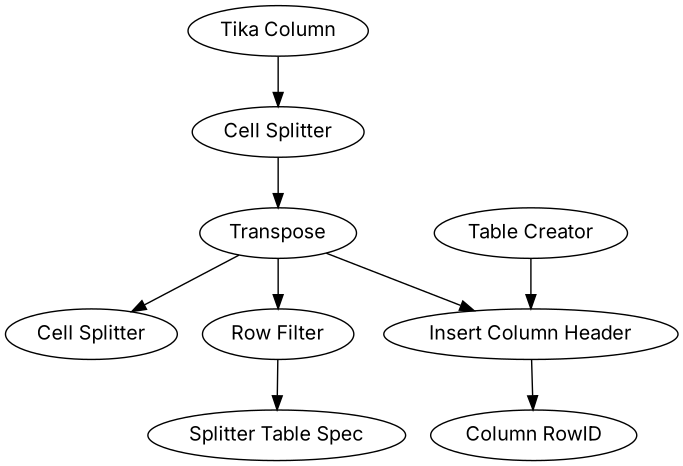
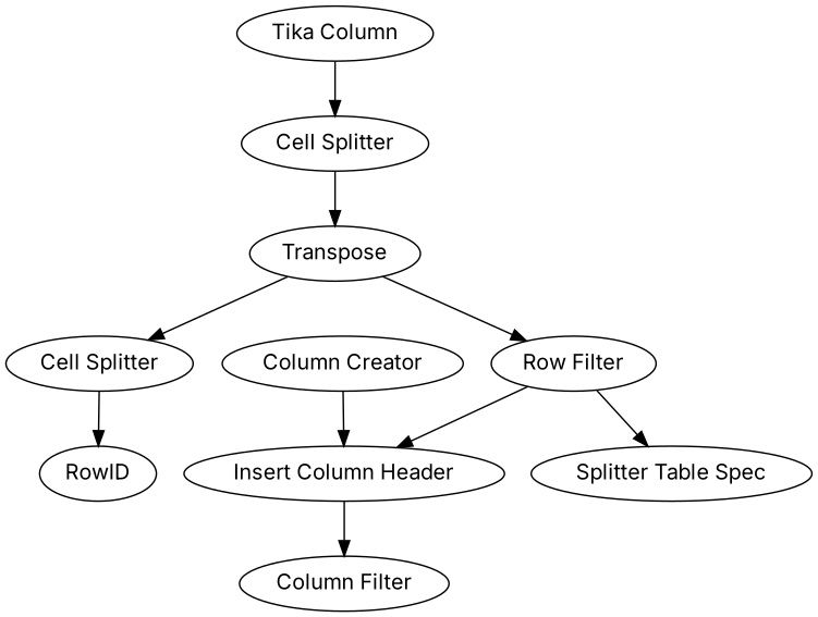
  digraph {
    fontname=Inter
    rankdir=TB
    node [fontname=Inter]
    edge [fontname=Inter]
    n1 [label="Tika Column"]
    n2 [label="Cell Splitter"]
    n3 [label=Transpose]
    n4 [label="Cell Splitter"]
    n5 [label="Row Filter"]
+   n6 [label=RowID]
    n7 [label="Insert Column Header"]
    n8 [label="Splitter Table Spec"]
-   n9 [label="Column RowID"]
-   n10 [label="Table Creator"]
+   n9 [label="Column Filter"]
+   n10 [label="Column Creator"]
    n1 -> n2
    n2 -> n3
    n3 -> n4
    n3 -> n5
-   n3 -> n7
+   n4 -> n6
+   n5 -> n7
    n5 -> n8
    n7 -> n9
    n10 -> n7
  }
